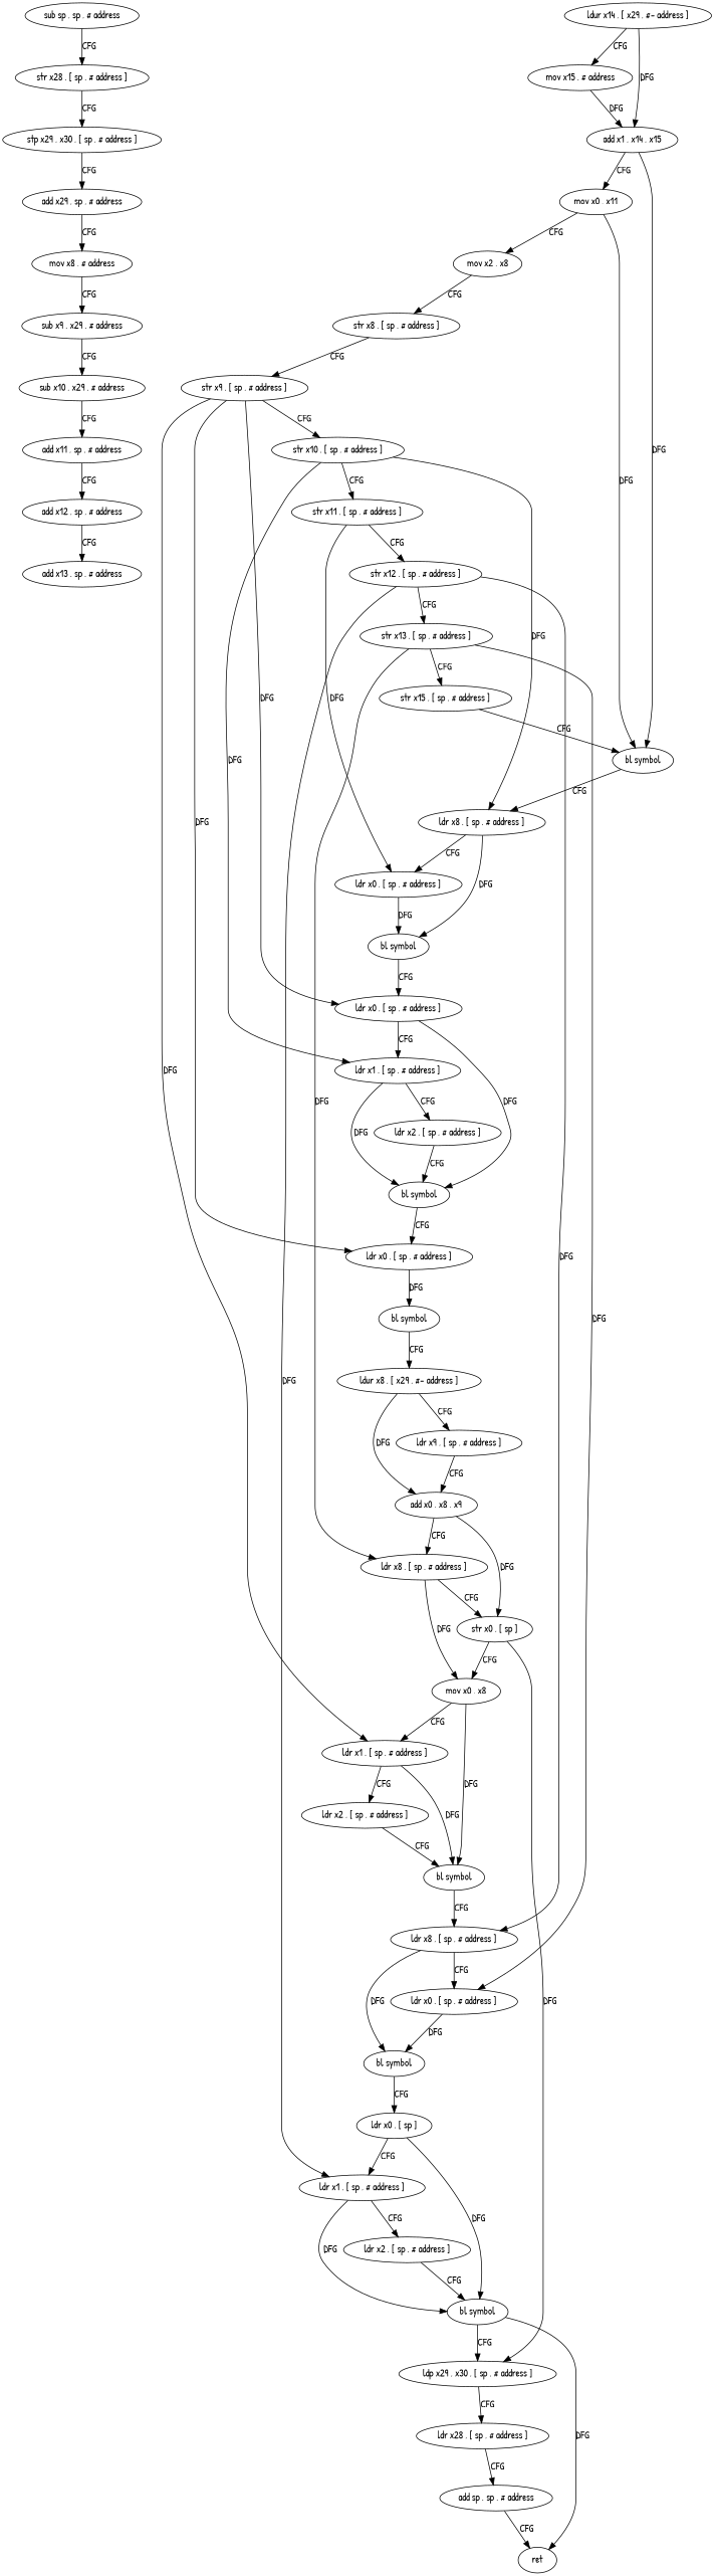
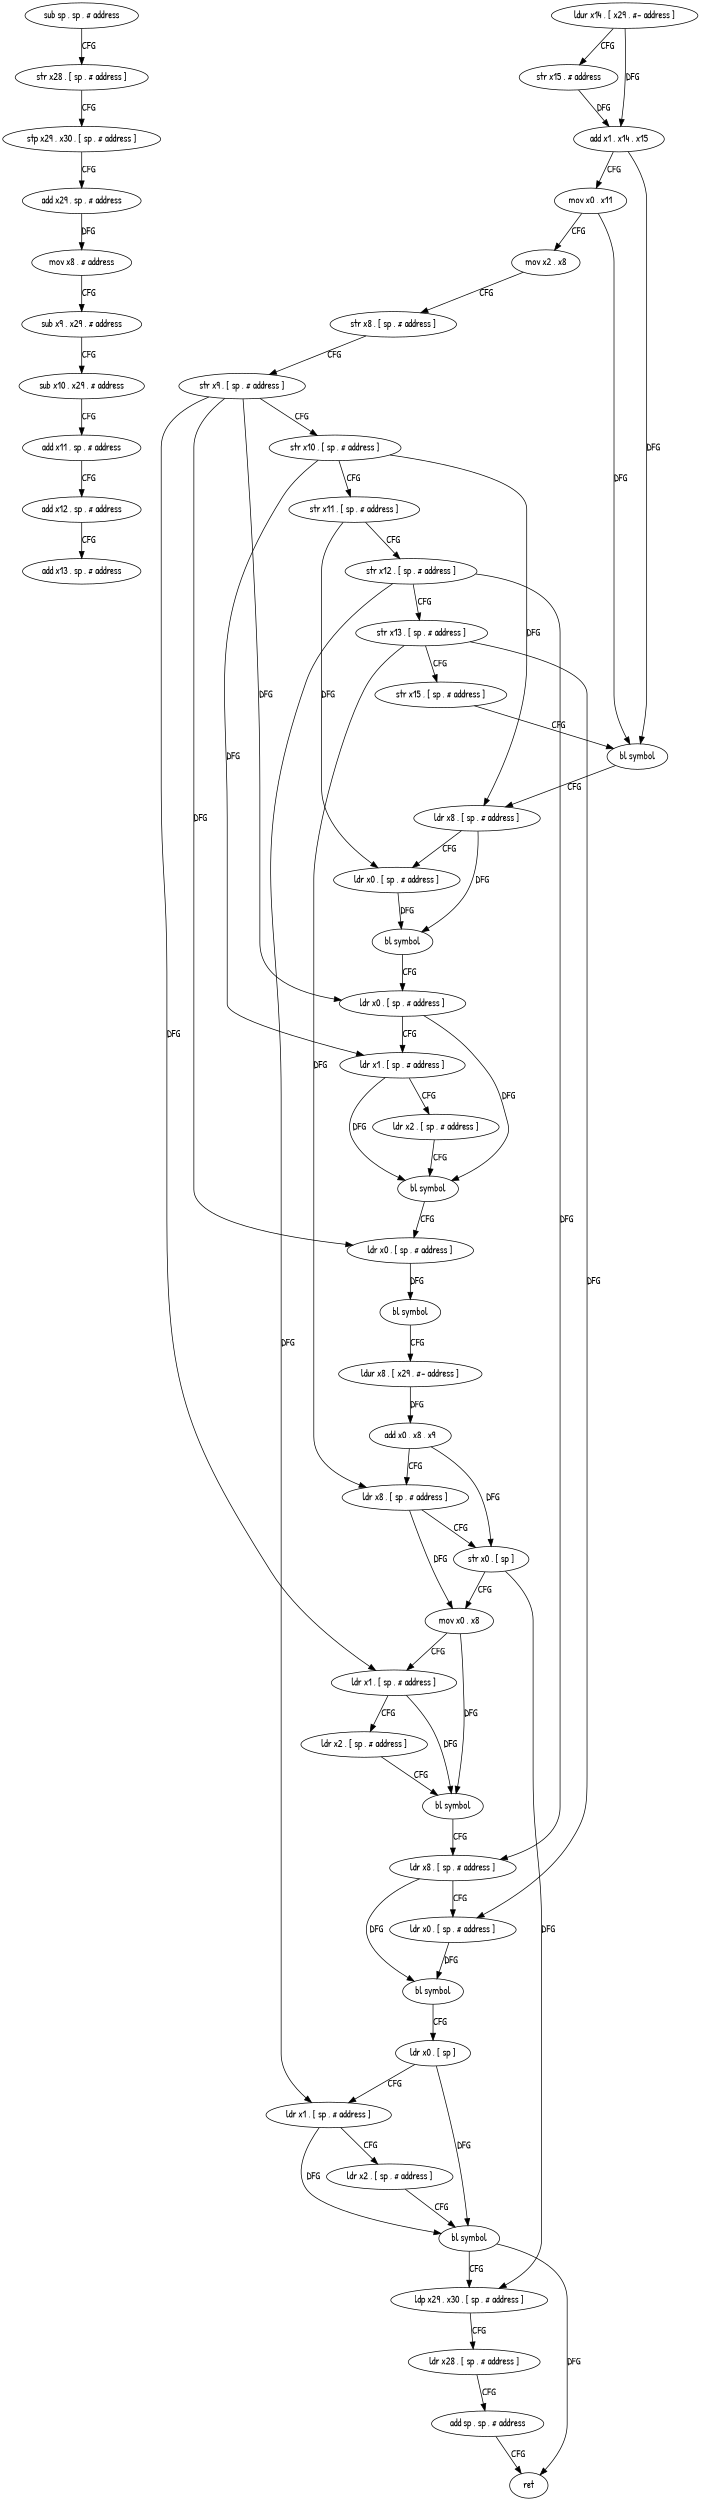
  digraph {
    fontname="Patrick Hand"
    node [fontname="Patrick Hand"]
    edge [fontname="Patrick Hand"]
    n1 [label="sub sp , sp , # address"]
    n2 [label="str x28 , [ sp , # address ]"]
    n3 [label="stp x29 , x30 , [ sp , # address ]"]
    n4 [label="add x29 , sp , # address"]
    n5 [label="mov x8 , # address"]
    n6 [label="sub x9 , x29 , # address"]
    n7 [label="sub x10 , x29 , # address"]
    n8 [label="add x11 , sp , # address"]
    n9 [label="add x12 , sp , # address"]
    n10 [label="add x13 , sp , # address"]
    n11 [label="ldur x14 , [ x29 , #- address ]"]
-   n12 [label="mov x15 , # address"]
+   n12 [label="str x15 , # address"]
    n13 [label="add x1 , x14 , x15"]
    n14 [label="ldur x8 , [ x29 , #- address ]"]
-   n15 [label="ldr x9 , [ sp , # address ]"]
    n16 [label="add x0 , x8 , x9"]
    n17 [label="mov x0 , x11"]
    n18 [label="bl symbol"]
    n19 [label="mov x2 , x8"]
    n20 [label="ldr x8 , [ sp , # address ]"]
    n21 [label="str x8 , [ sp , # address ]"]
    n22 [label="str x9 , [ sp , # address ]"]
    n23 [label="str x10 , [ sp , # address ]"]
    n24 [label="ldr x0 , [ sp , # address ]"]
    n25 [label="ldr x0 , [ sp , # address ]"]
    n26 [label="ldr x1 , [ sp , # address ]"]
    n27 [label="str x11 , [ sp , # address ]"]
    n28 [label="ldr x1 , [ sp , # address ]"]
    n29 [label="bl symbol"]
    n30 [label="bl symbol"]
    n31 [label="bl symbol"]
    n32 [label="ldr x2 , [ sp , # address ]"]
    n33 [label="str x12 , [ sp , # address ]"]
    n34 [label="ldr x0 , [ sp , # address ]"]
    n35 [label="bl symbol"]
    n36 [label="ldr x2 , [ sp , # address ]"]
    n37 [label="str x13 , [ sp , # address ]"]
    n38 [label="ldr x8 , [ sp , # address ]"]
    n39 [label="ldr x1 , [ sp , # address ]"]
    n40 [label="str x15 , [ sp , # address ]"]
    n41 [label="ldr x8 , [ sp , # address ]"]
    n42 [label="ldr x0 , [ sp , # address ]"]
    n43 [label="bl symbol"]
    n44 [label="bl symbol"]
    n45 [label="ldr x2 , [ sp , # address ]"]
    n46 [label="str x0 , [ sp ]"]
    n47 [label="mov x0 , x8"]
    n48 [label="ldp x29 , x30 , [ sp , # address ]"]
    n49 [label="ldr x0 , [ sp ]"]
    n50 [label=ret]
    n51 [label="ldr x28 , [ sp , # address ]"]
    n52 [label="add sp , sp , # address"]
    n1 -> n2 [label=CFG]
    n2 -> n3 [label=CFG]
    n3 -> n4 [label=CFG]
-   n4 -> n5 [label=CFG]
+   n4 -> n5 [label=DFG]
    n5 -> n6 [label=CFG]
    n6 -> n7 [label=CFG]
    n7 -> n8 [label=CFG]
    n8 -> n9 [label=CFG]
    n9 -> n10 [label=CFG]
    n11 -> n12 [label=CFG]
    n11 -> n13 [label=DFG]
    n12 -> n13 [label=DFG]
    n13 -> n17 [label=CFG]
    n13 -> n18 [label=DFG]
-   n14 -> n15 [label=CFG]
    n14 -> n16 [label=DFG]
-   n15 -> n16 [label=CFG]
    n16 -> n41 [label=CFG]
    n16 -> n46 [label=DFG]
    n17 -> n18 [label=DFG]
    n17 -> n19 [label=CFG]
    n18 -> n20 [label=CFG]
    n19 -> n21 [label=CFG]
    n20 -> n34 [label=CFG]
    n20 -> n35 [label=DFG]
    n21 -> n22 [label=CFG]
    n22 -> n23 [label=CFG]
    n22 -> n24 [label=DFG]
    n22 -> n25 [label=DFG]
    n22 -> n26 [label=DFG]
    n23 -> n20 [label=DFG]
    n23 -> n27 [label=CFG]
    n23 -> n28 [label=DFG]
    n24 -> n28 [label=CFG]
    n24 -> n29 [label=DFG]
    n25 -> n30 [label=DFG]
    n26 -> n31 [label=DFG]
    n26 -> n32 [label=CFG]
    n27 -> n33 [label=CFG]
    n27 -> n34 [label=DFG]
    n28 -> n29 [label=DFG]
    n28 -> n36 [label=CFG]
    n29 -> n25 [label=CFG]
    n30 -> n14 [label=CFG]
    n31 -> n38 [label=CFG]
    n32 -> n31 [label=CFG]
    n33 -> n37 [label=CFG]
    n33 -> n38 [label=DFG]
    n33 -> n39 [label=DFG]
    n34 -> n35 [label=DFG]
    n35 -> n24 [label=CFG]
    n36 -> n29 [label=CFG]
    n37 -> n40 [label=CFG]
    n37 -> n41 [label=DFG]
    n37 -> n42 [label=DFG]
    n38 -> n42 [label=CFG]
    n38 -> n43 [label=DFG]
    n39 -> n44 [label=DFG]
    n39 -> n45 [label=CFG]
    n40 -> n18 [label=CFG]
    n41 -> n46 [label=CFG]
    n41 -> n47 [label=DFG]
    n42 -> n43 [label=DFG]
    n43 -> n49 [label=CFG]
    n44 -> n48 [label=CFG]
    n44 -> n50 [label=DFG]
    n45 -> n44 [label=CFG]
    n46 -> n47 [label=CFG]
    n46 -> n48 [label=DFG]
    n47 -> n26 [label=CFG]
    n47 -> n31 [label=DFG]
    n48 -> n51 [label=CFG]
    n49 -> n39 [label=CFG]
    n49 -> n44 [label=DFG]
    n51 -> n52 [label=CFG]
    n52 -> n50 [label=CFG]
  }
